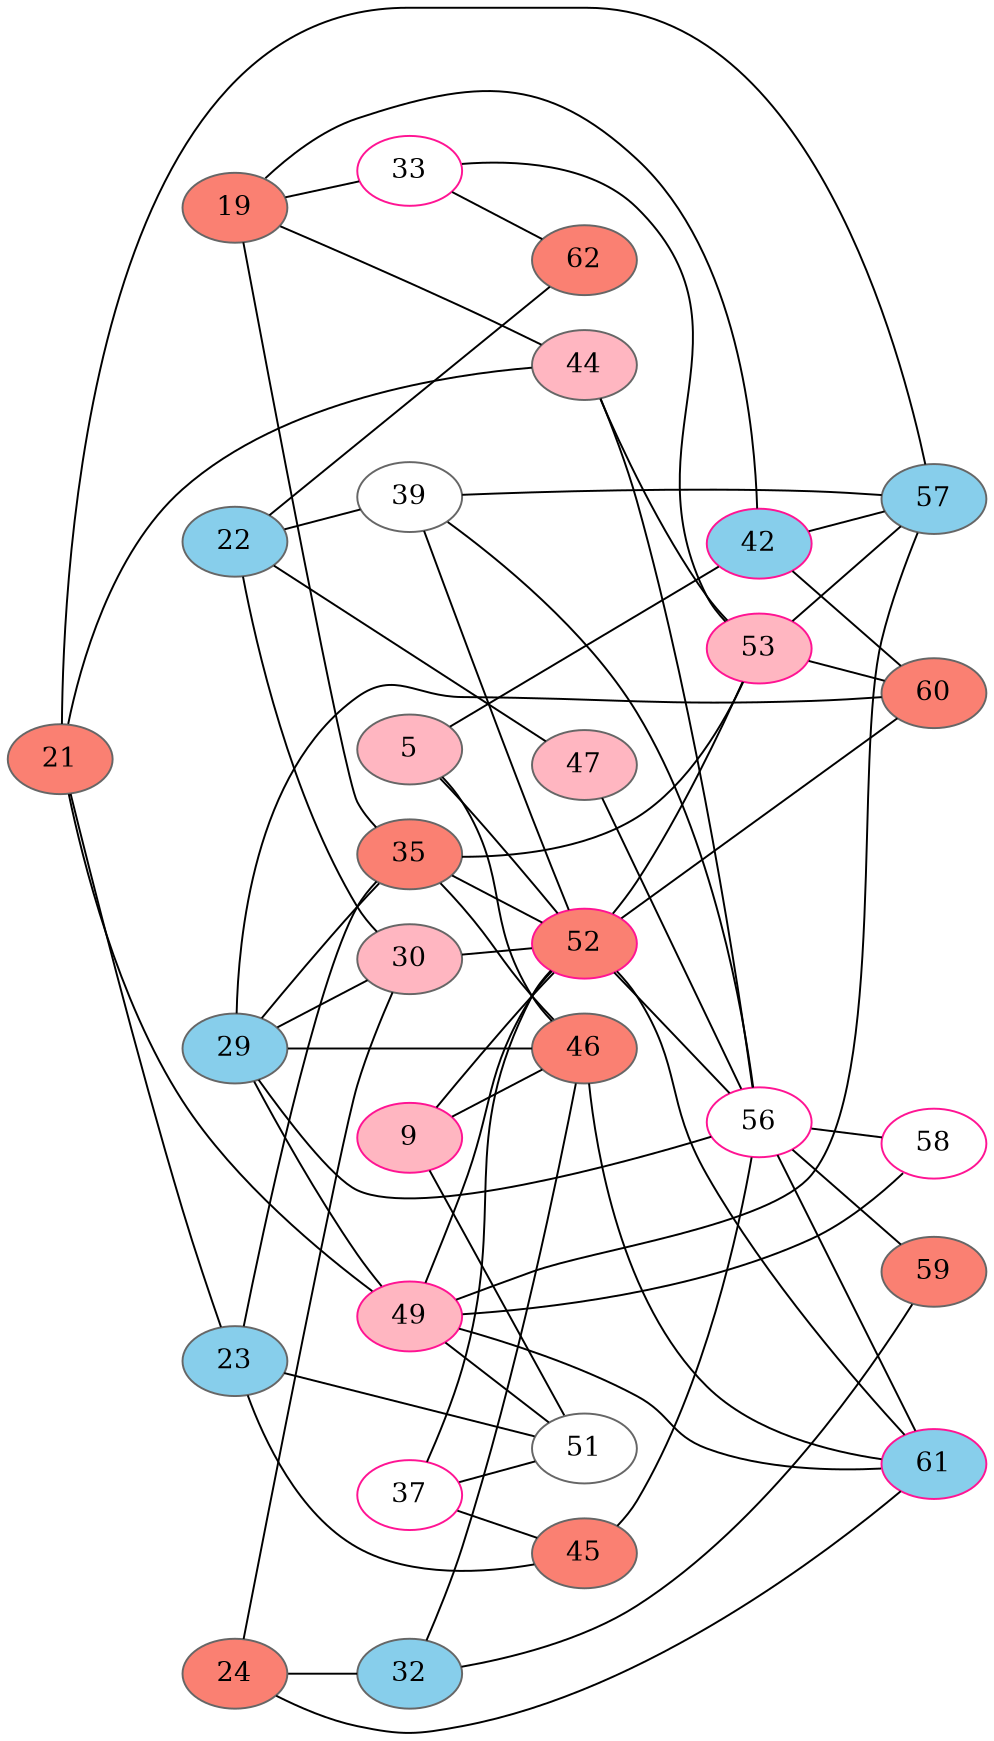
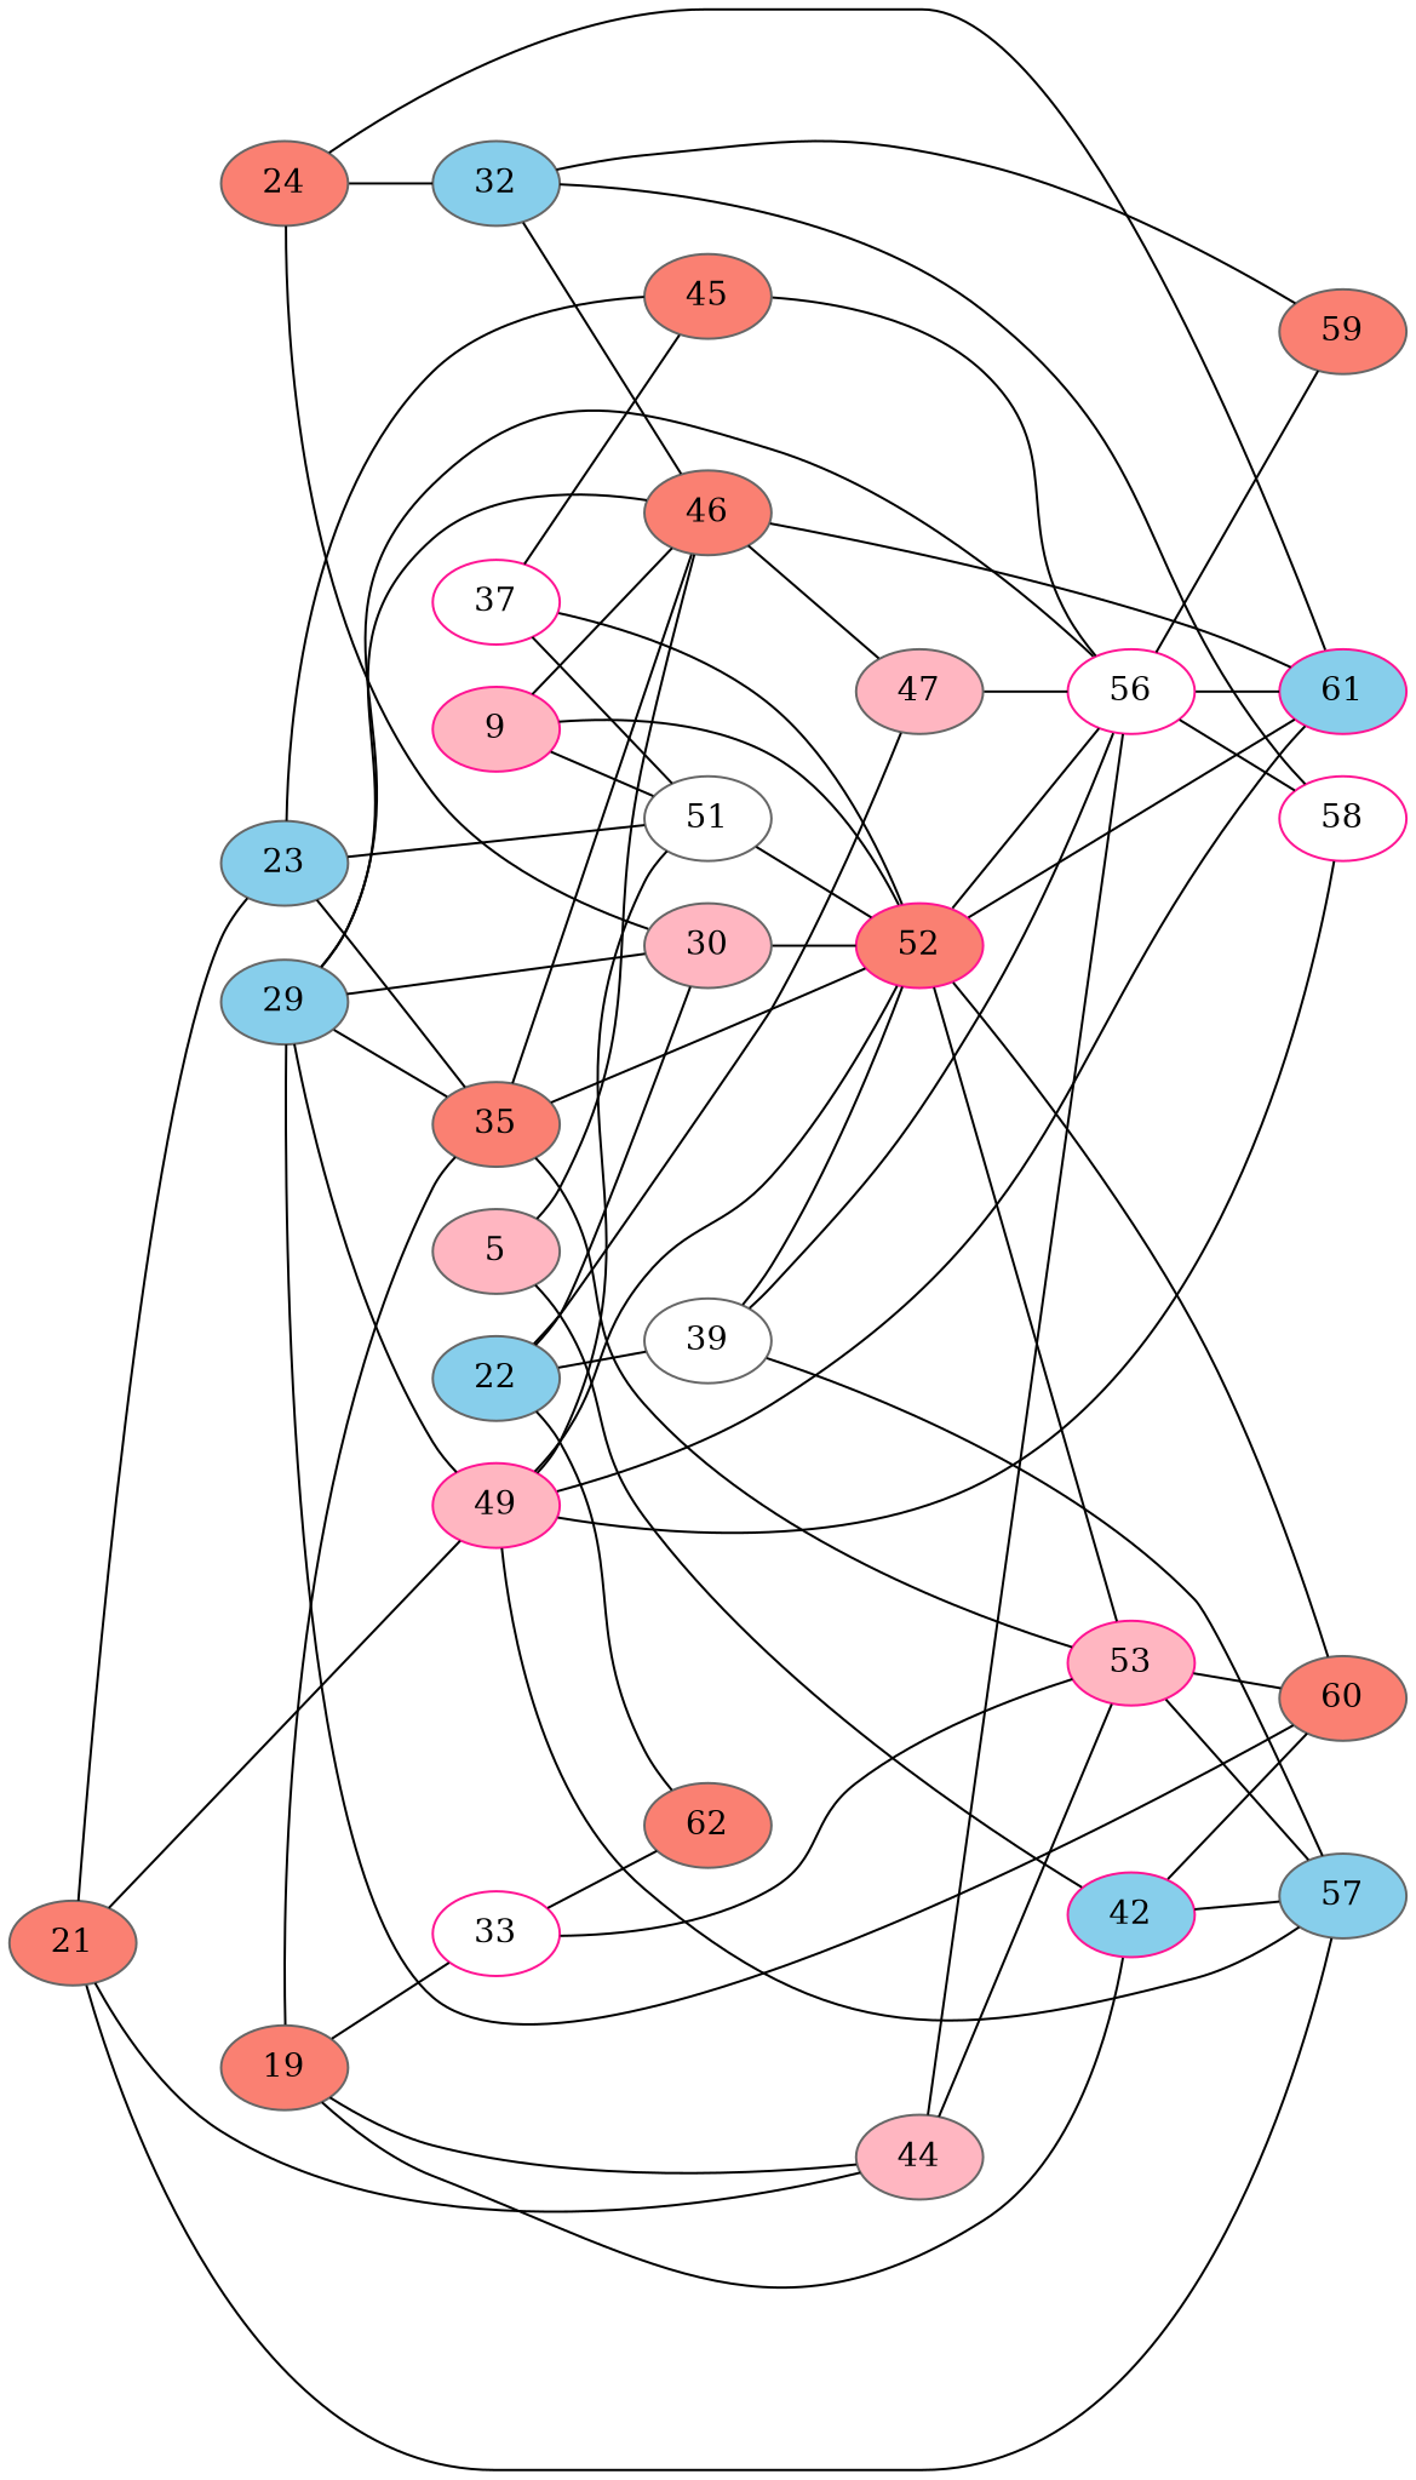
  graph {
    rankdir=LR
    node [color=gray40 fillcolor=salmon style=filled]
    5 [fillcolor=lightpink]
    42 [color=deeppink fillcolor=skyblue]
    46 [super="+43+25"]
    52 [color=deeppink super="+12+38+48+34"]
    57 [fillcolor=skyblue super="+8"]
    60
    47 [fillcolor=lightpink]
    61 [color=deeppink fillcolor=skyblue super="+55"]
    56 [color=deeppink fillcolor=white super="+13+54"]
    53 [color=deeppink fillcolor=lightpink super="+31+41"]
    9 [color=deeppink fillcolor=lightpink]
    51 [fillcolor=white]
    19
    33 [color=deeppink fillcolor=white]
    35 [super="+16"]
    44 [fillcolor=lightpink]
    62
    21
    23 [fillcolor=skyblue]
    49 [color=deeppink fillcolor=lightpink super="+18+36"]
    45
    58 [color=deeppink fillcolor=white]
    22 [fillcolor=skyblue]
    30 [fillcolor=lightpink]
    39 [fillcolor=white super="+26"]
    24
    32 [fillcolor=skyblue super="+1"]
    59
    29 [fillcolor=skyblue super="+28"]
    37 [color=deeppink fillcolor=white super="+11"]
    5 -- 42
    5 -- 46 [weight=2]
-   5 -- 52
+   51 -- 52
    42 -- 57
    42 -- 60
+   46 -- 47
    46 -- 61
    52 -- 60
    52 -- 61
    52 -- 56
    52 -- 53
    47 -- 56 [weight=2]
    56 -- 61 [weight=2]
    56 -- 58
    56 -- 59 [weight=2]
    53 -- 57
    53 -- 60
    9 -- 46 [weight=2]
    9 -- 52
    9 -- 51
    19 -- 42
    19 -- 33
    19 -- 35
    19 -- 44
    33 -- 53
    33 -- 62
    35 -- 46 [weight=2]
    35 -- 52 [weight=2]
    35 -- 53 [weight=3]
    44 -- 56
    44 -- 53
    21 -- 57
    21 -- 44
    21 -- 23
    21 -- 49
    23 -- 51
    23 -- 35
    23 -- 45
    49 -- 52
    49 -- 57
    49 -- 61
    49 -- 51
    49 -- 58
    45 -- 56
    22 -- 47
    22 -- 62
    22 -- 30
    22 -- 39
    30 -- 52
    39 -- 52 [weight=2]
    39 -- 57 [weight=2]
    39 -- 56
    24 -- 61
    24 -- 30
    24 -- 32 [weight=2]
    32 -- 46
+   32 -- 58
    32 -- 59 [weight=2]
    29 -- 46 [weight=3]
    29 -- 60
    29 -- 56
    29 -- 35
    29 -- 49
    29 -- 30
    37 -- 52 [weight=3]
    37 -- 51
    37 -- 45 [weight=2]
  }
